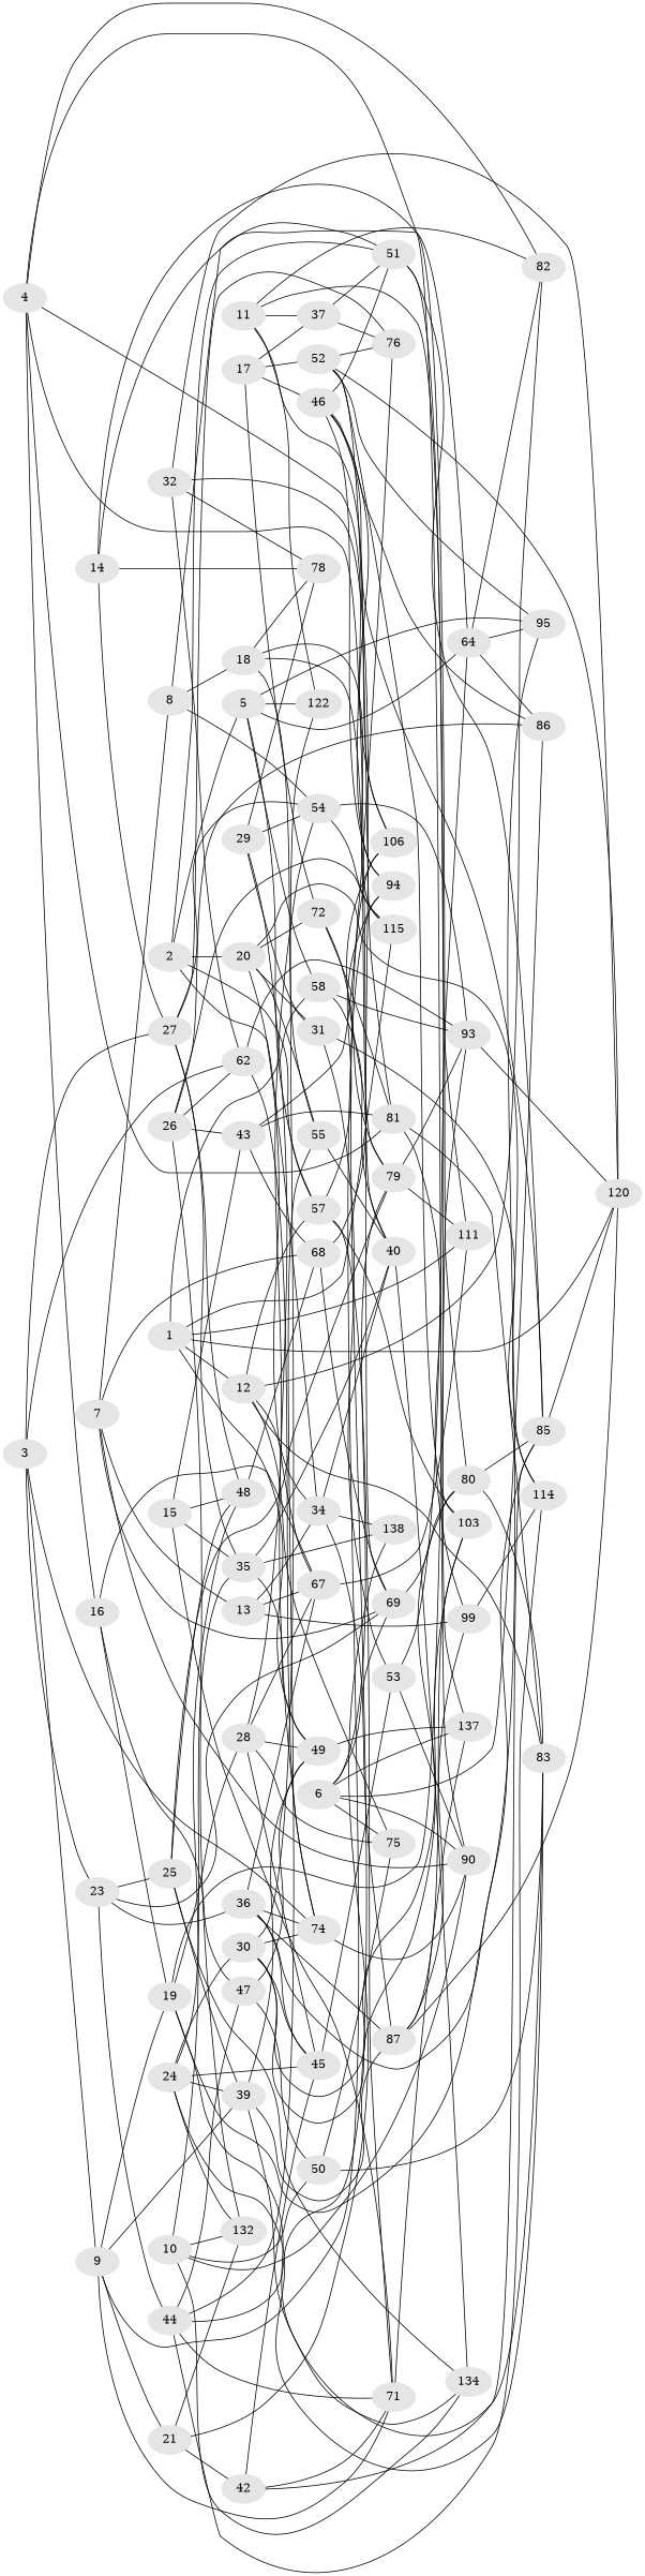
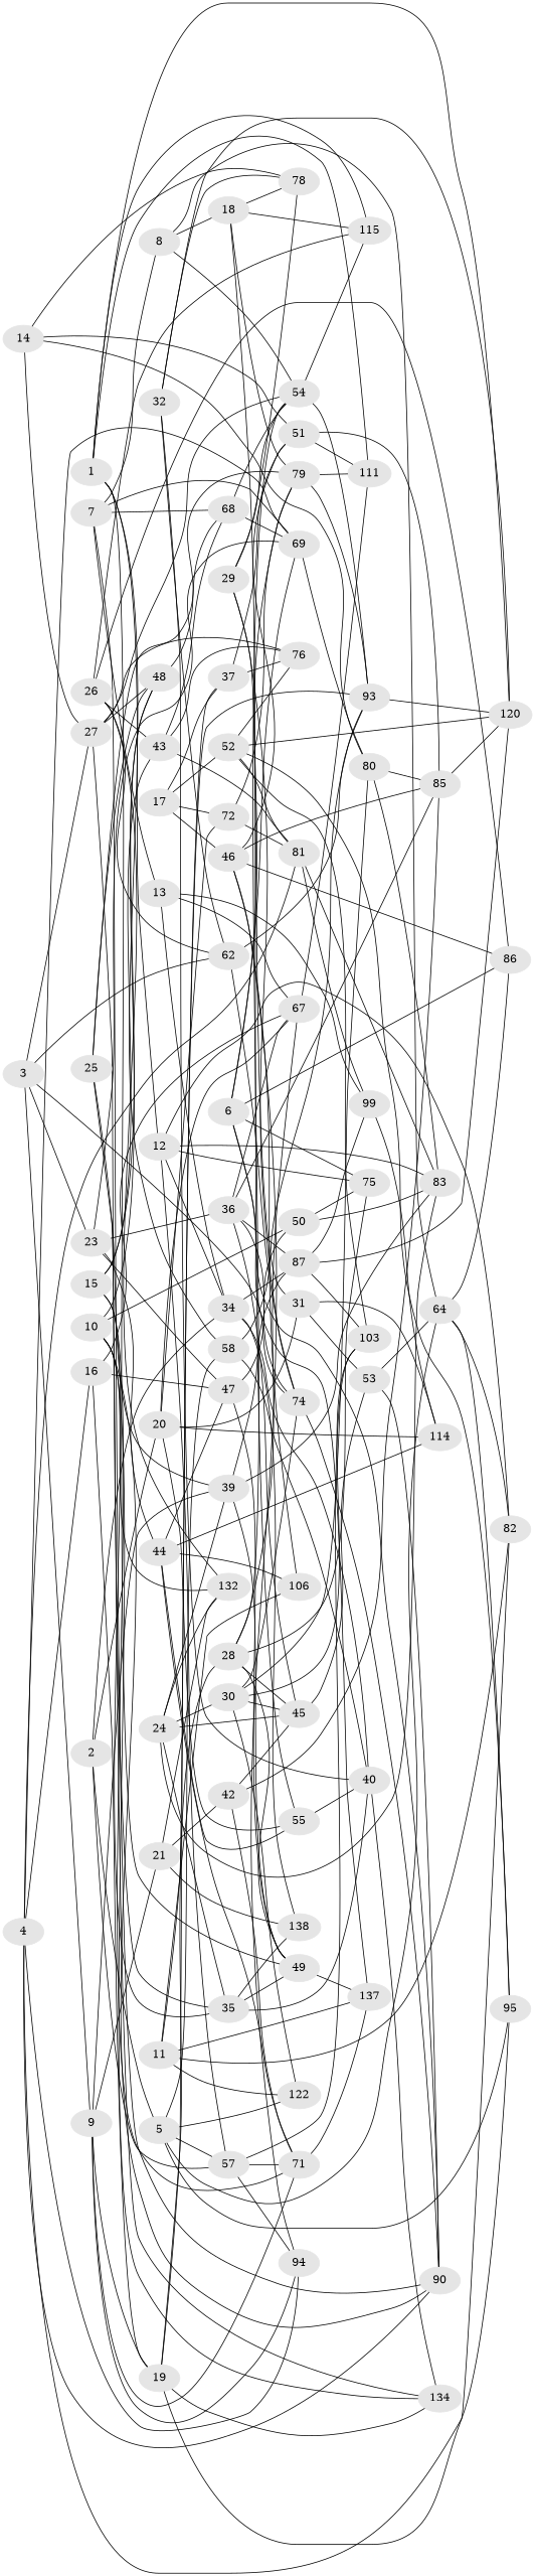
  graph {
    rankdir=LR
    node [color=gray90 style=filled]
    1 [super="+40"]
    12 [super="+92"]
    49 [super="+66"]
    58
    111
    115
    120 [super="+124"]
    34 [super="+126"]
    57 [super="+59"]
    82
    75
    83 [super="+100"]
    137
    93 [super="+127"]
    n15 [label=40 super="+133"]
    2 [super="+113"]
    5 [super="+142"]
    20 [super="+121"]
    51 [super="+107"]
    64 [super="+98"]
    95
    122
    67 [super="+91"]
    72
    55
    31
    114
    138
    87 [super="+118"]
    85 [super="+97"]
    94
    71 [super="+117"]
    103
    3 [super="+89"]
    9 [super="+101"]
    23 [super="+61"]
    27 [super="+96"]
    62 [super="+109"]
    74 [super="+139"]
    19 [super="+38"]
    21
    39 [super="+102"]
    69 [super="+119"]
    25 [super="+125"]
    36 [super="+88"]
    44 [super="+65"]
    54 [super="+140"]
    48 [super="+112"]
    35 [super="+56"]
    76
    90 [super="+108"]
    4 [super="+33"]
    16
    81 [super="+123"]
    47
    80 [super="+141"]
    99
    86
    6 [super="+110"]
    79 [super="+84"]
    7 [super="+130"]
    8
    13
    68 [super="+73"]
    18 [super="+22"]
    106
    78
    134
    28 [super="+116"]
    132
    42
    10 [super="+60"]
    50 [super="+129"]
    11 [super="+41"]
    37
    14
    15
    43 [super="+128"]
    17
    46 [super="+77"]
    52 [super="+131"]
    45 [super="+105"]
    53
    24 [super="+136"]
    30 [super="+135"]
    26 [super="+104"]
    29
    32
    1 -- 12
    1 -- 49
    1 -- 58
    1 -- 111
    1 -- 115
    1 -- 120
    12 -- 34
    12 -- 57
    12 -- 82
    12 -- 75
    12 -- 83
    49 -- 137
    58 -- 93
    58 -- n15
    34 -- n15
    34 -- 138
    34 -- 87
    57 -- 94
    57 -- 71
    57 -- 103
    93 -- 120
    n15 -- 134
    2 -- 34
    2 -- 57
    2 -- 5
    2 -- 20
-   2 -- 51
    5 -- 58
    5 -- 57
    5 -- 64
    5 -- 95
    5 -- 122
    20 -- 67
    20 -- 72
    20 -- 55
    20 -- 31
    20 -- 114
    51 -- 111
    51 -- 85
    64 -- 82
    64 -- 95
    64 -- 86
    67 -- 111
    72 -- 81
    72 -- 79
    55 -- n15
    31 -- 114
    31 -- 53
    87 -- 120
    87 -- 103
    87 -- 99
    85 -- 120
    71 -- 137
    3 -- 9
    3 -- 23
    3 -- 27
    3 -- 62 [weight=2]
    3 -- 74
    9 -- 94
    9 -- 71
    9 -- 19
    9 -- 21
    9 -- 39
    23 -- 69
-   23 -- 25 [weight=2]
+   23 -- 47 [weight=2]
    23 -- 36
    23 -- 44
    27 -- 54
    27 -- 48
    27 -- 35
    27 -- 76
    62 -- 93
    62 -- 74
    74 -- 90
    19 -- 93
    19 -- 95
    19 -- 134
    19 -- 28
    21 -- 138
    21 -- 132
    21 -- 42
    39 -- 49
    39 -- 83
    39 -- 87
    69 -- 80
    25 -- 39
    25 -- 48
    25 -- 79
    25 -- 134
    36 -- 67
    36 -- 87
    36 -- 85
    36 -- 74
    36 -- 45
    44 -- 55
    44 -- 114
    44 -- 71
    44 -- 47
    44 -- 106
    54 -- 115
    54 -- 93
    48 -- 68
    35 -- 49
    35 -- n15
    35 -- 138
    4 -- 82
    4 -- 94
    4 -- 69
    4 -- 90
    4 -- 16
    4 -- 81
    16 -- 67
    16 -- 19
    16 -- 47
    81 -- 83
    81 -- 99
    47 -- 49
    47 -- 50
    80 -- 83
    80 -- 85
    99 -- 114
    6 -- 75
    6 -- 137
    6 -- 69
    6 -- 90
    6 -- 86
    6 -- 79
    79 -- 111
    79 -- 93
    7 -- 69
    7 -- 90
    7 -- 8
    7 -- 13
    7 -- 68 [weight=2]
    8 -- 64
    8 -- 54
    8 -- 18
    13 -- 34
    13 -- 67
    13 -- 99
    68 -- 69
-   68 -- 106
+   68 -- 54
    18 -- 115
    18 -- 55
    18 -- 79
    18 -- 78
    28 -- 49
    28 -- 75
    28 -- 67
    28 -- 54
    28 -- 45
    42 -- 85
    42 -- 71
    42 -- 45
    10 -- 48 [weight=2]
    10 -- 90
    10 -- 134
    10 -- 132
    10 -- 50
    50 -- 75
    50 -- 83
    11 -- 82
    11 -- 137
    11 -- 122
    11 -- 106
    11 -- 37
    37 -- 51
    37 -- 76
    14 -- 51
    14 -- 27
    14 -- 80
    14 -- 78
    15 -- 71
    15 -- 48
    15 -- 35
    15 -- 43
    43 -- 76
    43 -- 81
    43 -- 68
    17 -- 72
    17 -- 37
    17 -- 46
    17 -- 52
    46 -- 51
    46 -- 85
    46 -- 94
    46 -- 86
    46 -- 106
    52 -- 120
    52 -- 95
    52 -- 103
    52 -- 76
    52 -- 81
    45 -- 53
    53 -- 64
    53 -- 90
    24 -- 83
    24 -- 39
    24 -- 35
    24 -- 132
    24 -- 45
    24 -- 30
    30 -- 122
    30 -- 103
    30 -- 74
    30 -- 80
    30 -- 45
    26 -- 115
    26 -- 62
    26 -- 86
    26 -- 132
    26 -- 43 [weight=2]
    29 -- 31
    29 -- 74
    29 -- 54
    29 -- 78
    32 -- 120
    32 -- n15
    32 -- 62
    32 -- 78
  }
